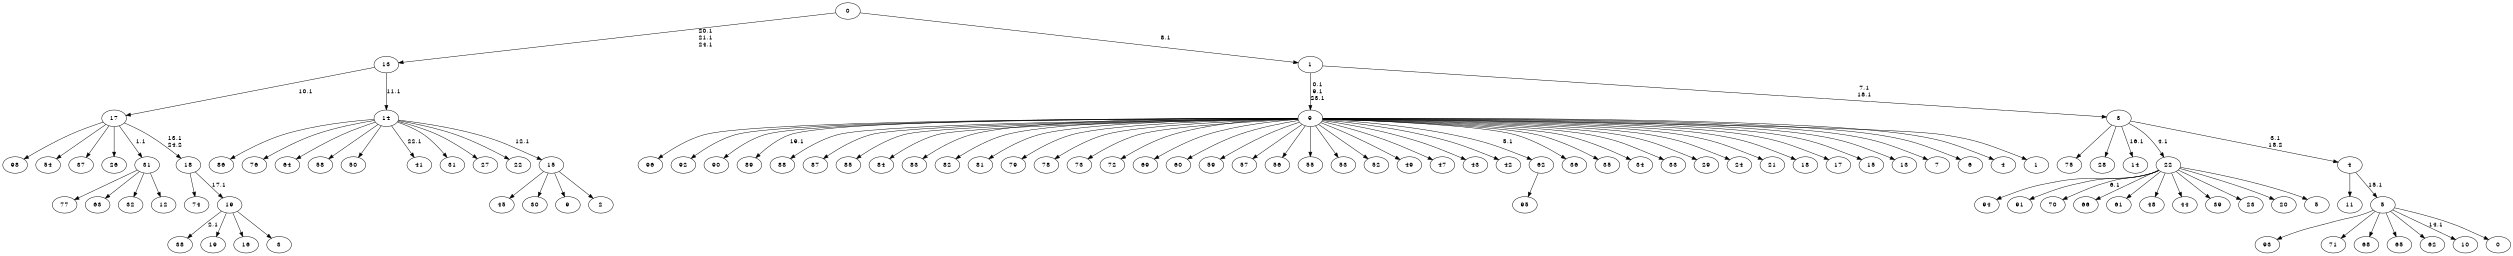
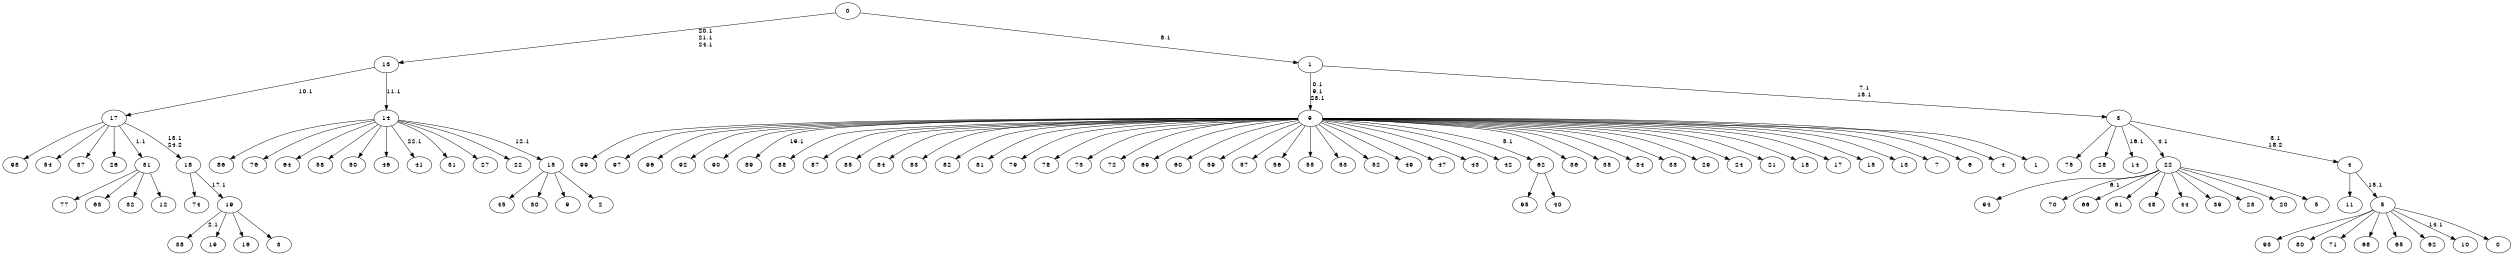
  digraph {
+   n1 [label=99]
    n2 [label=98]
+   n3 [label=97]
    n4 [label=96]
    n5 [label=95]
    n6 [label=94]
    n7 [label=93]
    n8 [label=92]
-   n9 [label=91]
    n10 [label=90]
    n11 [label=89]
    n12 [label=88]
    n13 [label=87]
    n14 [label=86]
    n15 [label=85]
    n16 [label=84]
    n17 [label=83]
    n18 [label=82]
    n19 [label=81]
+   n20 [label=80]
    n21 [label=79]
    n22 [label=78]
    n23 [label=77]
    n24 [label=76]
    n25 [label=75]
    n26 [label=74]
    n27 [label=73]
    n28 [label=72]
    n29 [label=71]
    n30 [label=70]
    n31 [label=69]
    n32 [label=68]
    n33 [label=66]
    n34 [label=65]
    n35 [label=64]
    n36 [label=63]
    n37 [label=62]
    n38 [label=61]
    n39 [label=60]
    n40 [label=59]
    n41 [label=58]
    n42 [label=57]
    n43 [label=56]
    n44 [label=55]
    n45 [label=54]
    n46 [label=53]
    n47 [label=52]
    n48 [label=50]
    n49 [label=49]
    n50 [label=48]
    n51 [label=47]
+   n52 [label=46]
    n53 [label=45]
    n54 [label=44]
    n55 [label=43]
    n56 [label=42]
    n57 [label=41]
+   n58 [label=40]
    62
    n60 [label=39]
    n61 [label=38]
    n62 [label=37]
    n63 [label=36]
    n64 [label=35]
    n65 [label=34]
    n66 [label=33]
    n67 [label=32]
    n68 [label=31]
    n69 [label=30]
    n70 [label=29]
    n71 [label=28]
    n72 [label=27]
    n73 [label=26]
    n74 [label=24]
    n75 [label=23]
    n76 [label=22]
    n77 [label=21]
    n78 [label=20]
    n79 [label=19]
    n80 [label=18]
    n81 [label=17]
    n82 [label=16]
    n83 [label=15]
    n84 [label=14]
    n85 [label=13]
    n86 [label=12]
    31
    n88 [label=11]
    n89 [label=10]
    n90 [label=9]
    n91 [label=7]
    n92 [label=6]
    n93 [label=5]
    22
    n95 [label=4]
    n96 [label=3]
    19
    18
    17
    n100 [label=2]
    15
    14
    13
    n104 [label=1]
    9
    n106 [label=0]
    5
    4
    3
    1
    0
    62 -> n5
+   62 -> n58
    31 -> n23
    31 -> n36
    31 -> n67
    31 -> n86
    22 -> n6
-   22 -> n9
    22 -> n30 [label="6,1"]
    22 -> n33
    22 -> n38
    22 -> n50
    22 -> n54
    22 -> n60
    22 -> n75
    22 -> n78
    22 -> n93
    19 -> n61 [label="2,1"]
    19 -> n79
    19 -> n82
    19 -> n96
    18 -> n26
    18 -> 19 [label="17,1"]
    17 -> n2
    17 -> n45
    17 -> n62
    17 -> n73
    17 -> 31 [label="1,1"]
    17 -> 18 [label="13,1\n24,2"]
    15 -> n53
    15 -> n69
    15 -> n90
    15 -> n100
    14 -> n14
    14 -> n24
    14 -> n35
    14 -> n41
    14 -> n48
+   14 -> n52
    14 -> n57 [label="22,1"]
    14 -> n68
    14 -> n72
    14 -> n76
    14 -> 15 [label="12,1"]
    13 -> 17 [label="10,1"]
    13 -> 14 [label="11,1"]
+   9 -> n1
+   9 -> n3
    9 -> n4
    9 -> n8
    9 -> n10
    9 -> n11 [label="19,1"]
    9 -> n12
    9 -> n13
    9 -> n15
    9 -> n16
    9 -> n17
    9 -> n18
    9 -> n19
    9 -> n21
    9 -> n22
    9 -> n27
    9 -> n28
    9 -> n31
    9 -> n39
    9 -> n40
    9 -> n42
    9 -> n43
    9 -> n44
    9 -> n46
    9 -> n47
    9 -> n49
    9 -> n51
    9 -> n55
    9 -> n56
    9 -> 62 [label="5,1"]
    9 -> n63
    9 -> n64
    9 -> n65
    9 -> n66
    9 -> n70
    9 -> n74
    9 -> n77
    9 -> n80
    9 -> n81
    9 -> n83
    9 -> n85
    9 -> n91
    9 -> n92
    9 -> n95
    9 -> n104
    5 -> n7
+   5 -> n20
    5 -> n29
    5 -> n32
    5 -> n34
    5 -> n37
    5 -> n89 [label="14,1"]
    5 -> n106
    4 -> n88
    4 -> 5 [label="15,1"]
    3 -> n25
    3 -> n71
    3 -> n84 [label="16,1"]
    3 -> 22 [label="4,1"]
    3 -> 4 [label="3,1\n18,2"]
    1 -> 9 [label="0,1\n9,1\n23,1"]
    1 -> 3 [label="7,1\n18,1"]
    0 -> 13 [label="20,1\n21,1\n24,1"]
    0 -> 1 [label="8,1"]
  }
